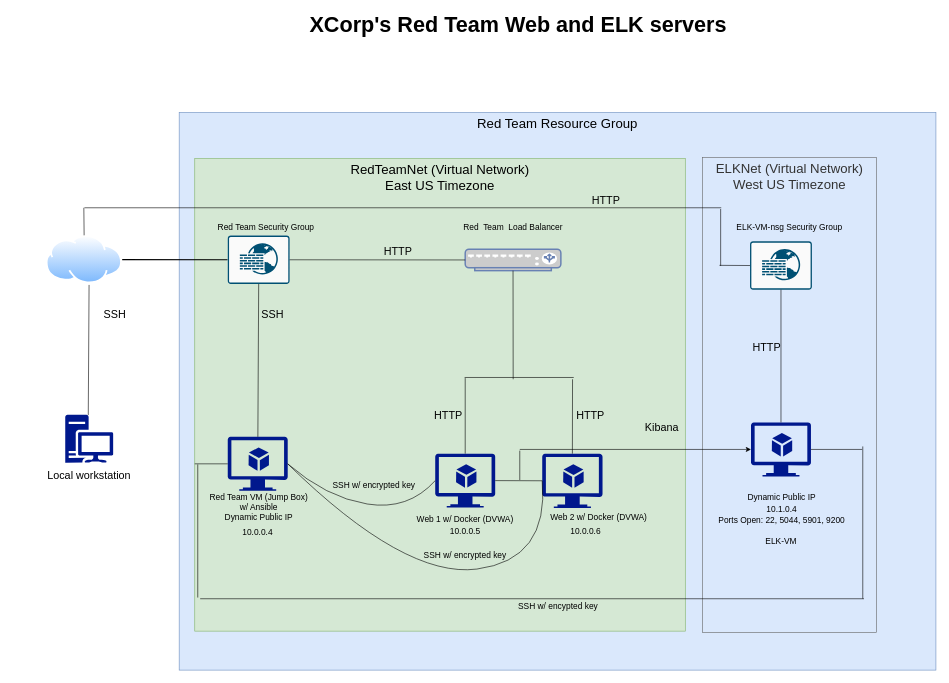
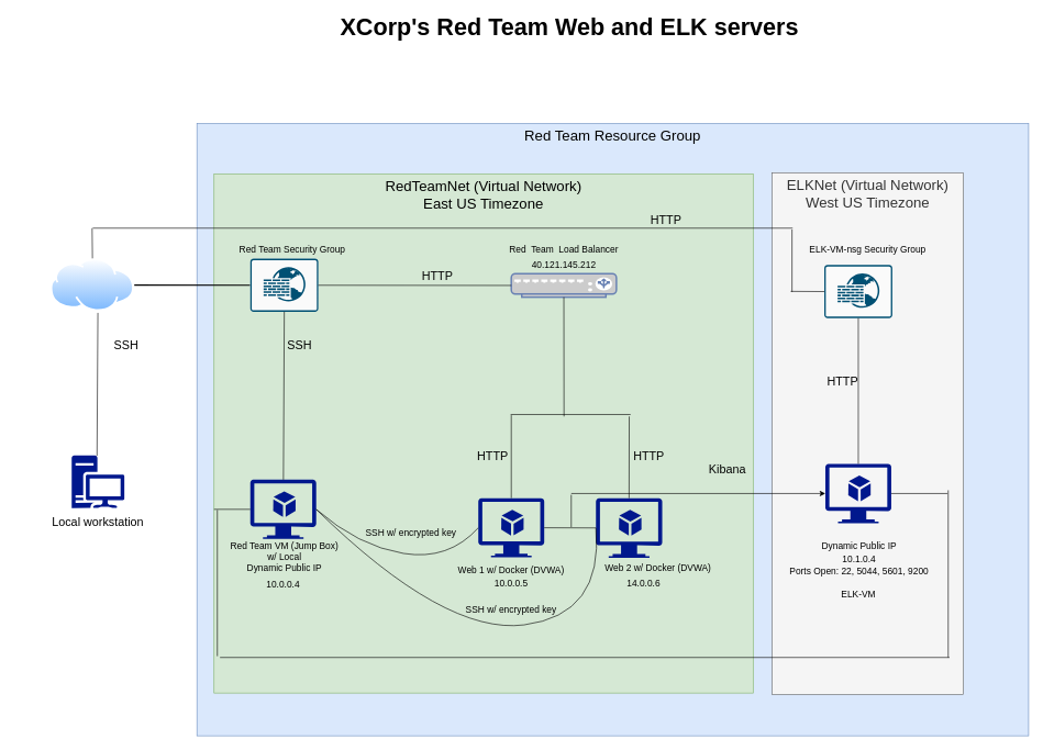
  <mxCell id="0" style=";html=1;" />
  <mxCell id="1" style=";html=1;" parent="0" />
  <mxCell id="2" value="&lt;font style=&quot;font-size: 22px&quot;&gt;Red Team Resource Group&lt;/font&gt;" style="whiteSpace=wrap;html=1;fillColor=#dae8fc;fontSize=14;strokeColor=#6c8ebf;verticalAlign=top;" parent="1" vertex="1"><mxGeometry x="298" y="187" width="1262" height="930" as="geometry" /></mxCell>
- <mxCell id="3" value="&lt;font style=&quot;font-size: 22px&quot;&gt;ELKNet (Virtual Network)&lt;br&gt;West US Timezone&lt;/font&gt;" style="whiteSpace=wrap;html=1;fillColor=#dae8fc;fontSize=14;strokeColor=#666666;verticalAlign=top;fontColor=#333333;" parent="1" vertex="1"><mxGeometry x="1171" y="262" width="290" height="792" as="geometry" /></mxCell>
+ <mxCell id="3" value="&lt;font style=&quot;font-size: 22px&quot;&gt;ELKNet (Virtual Network)&lt;br&gt;West US Timezone&lt;/font&gt;" style="whiteSpace=wrap;html=1;fillColor=#f5f5f5;fontSize=14;strokeColor=#666666;verticalAlign=top;fontColor=#333333;" parent="1" vertex="1"><mxGeometry x="1171" y="262" width="290" height="792" as="geometry" /></mxCell>
  <mxCell id="4" value="&lt;font style=&quot;font-size: 22px&quot;&gt;RedTeamNet (Virtual Network)&lt;br&gt;East US Timezone&lt;/font&gt;" style="whiteSpace=wrap;html=1;fillColor=#d5e8d4;fontSize=14;strokeColor=#82b366;verticalAlign=top;" parent="1" vertex="1"><mxGeometry x="324" y="264" width="818" height="788" as="geometry" /></mxCell>
  <mxCell id="5" style="edgeStyle=none;rounded=0;html=1;startSize=10;endSize=10;jettySize=auto;orthogonalLoop=1;fontSize=14;endArrow=none;endFill=0;strokeWidth=2;entryX=1;entryY=0.5;entryDx=0;entryDy=0;exitX=0;exitY=0.5;exitDx=0;exitDy=0;exitPerimeter=0;" parent="1" source="11" target="9" edge="1"><mxGeometry relative="1" as="geometry"><mxPoint x="975" y="628.483" as="sourcePoint" /><mxPoint x="400" y="597.555" as="targetPoint" /></mxGeometry></mxCell>
  <mxCell id="6" value="&lt;font style=&quot;font-size: 36px&quot;&gt;XCorp's Red Team Web and ELK servers&lt;/font&gt;" style="text;strokeColor=none;fillColor=none;html=1;fontSize=24;fontStyle=1;verticalAlign=middle;align=center;" parent="1" vertex="1"><mxGeometry x="432" y="20" width="861" height="40" as="geometry" /></mxCell>
  <mxCell id="7" value="" style="aspect=fixed;pointerEvents=1;shadow=0;dashed=0;html=1;strokeColor=none;labelPosition=center;verticalLabelPosition=bottom;verticalAlign=top;align=center;fillColor=#00188D;shape=mxgraph.mscae.enterprise.workstation_client" parent="1" vertex="1"><mxGeometry x="108" y="691" width="80" height="80" as="geometry" /></mxCell>
  <mxCell id="8" style="edgeStyle=orthogonalEdgeStyle;rounded=0;orthogonalLoop=1;jettySize=auto;html=1;exitX=0.5;exitY=0;exitDx=0;exitDy=0;endArrow=none;endFill=0;" parent="1" source="9" edge="1"><mxGeometry relative="1" as="geometry"><mxPoint x="139" y="346" as="targetPoint" /></mxGeometry></mxCell>
  <mxCell id="9" value="" style="aspect=fixed;perimeter=ellipsePerimeter;html=1;align=center;shadow=0;dashed=0;spacingTop=3;image;image=img/lib/active_directory/internet_cloud.svg;" parent="1" vertex="1"><mxGeometry x="76" y="392.39" width="126.99" height="80" as="geometry" /></mxCell>
  <mxCell id="10" value="" style="fontColor=#0066CC;verticalAlign=top;verticalLabelPosition=bottom;labelPosition=center;align=center;html=1;outlineConnect=0;fillColor=#CCCCCC;strokeColor=#6881B3;gradientColor=none;gradientDirection=north;strokeWidth=2;shape=mxgraph.networks.load_balancer;" parent="1" vertex="1"><mxGeometry x="775" y="415.19" width="159.54" height="35.65" as="geometry" /></mxCell>
  <mxCell id="11" value="" style="points=[[0.015,0.015,0],[0.985,0.015,0],[0.985,0.985,0],[0.015,0.985,0],[0.25,0,0],[0.5,0,0],[0.75,0,0],[1,0.25,0],[1,0.5,0],[1,0.75,0],[0.75,1,0],[0.5,1,0],[0.25,1,0],[0,0.75,0],[0,0.5,0],[0,0.25,0]];verticalLabelPosition=bottom;html=1;verticalAlign=top;aspect=fixed;align=center;pointerEvents=1;shape=mxgraph.cisco19.rect;prIcon=web_application_firewall;fillColor=#FAFAFA;strokeColor=#005073;" parent="1" vertex="1"><mxGeometry x="379" y="392.39" width="103.19" height="80.62" as="geometry" /></mxCell>
  <mxCell id="12" value="" style="aspect=fixed;pointerEvents=1;shadow=0;dashed=0;html=1;strokeColor=none;labelPosition=center;verticalLabelPosition=bottom;verticalAlign=top;align=center;fillColor=#00188D;shape=mxgraph.azure.virtual_machine_feature" parent="1" vertex="1"><mxGeometry x="725" y="756" width="100" height="90" as="geometry" /></mxCell>
  <mxCell id="13" value="" style="aspect=fixed;pointerEvents=1;shadow=0;dashed=0;html=1;strokeColor=none;labelPosition=center;verticalLabelPosition=bottom;verticalAlign=top;align=center;fillColor=#00188D;shape=mxgraph.azure.virtual_machine_feature" parent="1" vertex="1"><mxGeometry x="903.45" y="756" width="100.55" height="90.5" as="geometry" /></mxCell>
  <mxCell id="14" value="" style="aspect=fixed;pointerEvents=1;shadow=0;dashed=0;html=1;strokeColor=none;labelPosition=center;verticalLabelPosition=bottom;verticalAlign=top;align=center;fillColor=#00188D;shape=mxgraph.azure.virtual_machine_feature" parent="1" vertex="1"><mxGeometry x="379" y="728" width="100" height="90" as="geometry" /></mxCell>
  <mxCell id="15" value="" style="endArrow=none;html=1;entryX=0;entryY=0.5;entryDx=0;entryDy=0;entryPerimeter=0;exitX=1;exitY=0.5;exitDx=0;exitDy=0;exitPerimeter=0;" parent="1" source="11" target="10" edge="1"><mxGeometry width="50" height="50" relative="1" as="geometry"><mxPoint x="814" y="778" as="sourcePoint" /><mxPoint x="864" y="728" as="targetPoint" /></mxGeometry></mxCell>
  <mxCell id="16" value="&lt;font style=&quot;font-size: 14px&quot;&gt;Red Team Security Group&lt;/font&gt;" style="text;html=1;strokeColor=none;fillColor=none;align=center;verticalAlign=middle;whiteSpace=wrap;rounded=0;" parent="1" vertex="1"><mxGeometry x="315" y="368" width="256" height="20" as="geometry" /></mxCell>
- <mxCell id="17" value="&lt;font style=&quot;font-size: 14px&quot;&gt;Red Team VM (Jump Box) &lt;br&gt;w/ Ansible&lt;/font&gt;" style="text;html=1;strokeColor=none;fillColor=none;align=center;verticalAlign=middle;whiteSpace=wrap;rounded=0;" parent="1" vertex="1"><mxGeometry x="302.59" y="826" width="256" height="20" as="geometry" /></mxCell>
+ <mxCell id="17" value="&lt;font style=&quot;font-size: 14px&quot;&gt;Red Team VM (Jump Box) &lt;br&gt;w/ Local&lt;/font&gt;" style="text;html=1;strokeColor=none;fillColor=none;align=center;verticalAlign=middle;whiteSpace=wrap;rounded=0;" parent="1" vertex="1"><mxGeometry x="302.59" y="826" width="256" height="20" as="geometry" /></mxCell>
  <mxCell id="18" value="&lt;font style=&quot;font-size: 14px&quot;&gt;Web 1 w/ Docker (DVWA)&lt;/font&gt;" style="text;html=1;strokeColor=none;fillColor=none;align=center;verticalAlign=middle;whiteSpace=wrap;rounded=0;" parent="1" vertex="1"><mxGeometry x="647" y="855" width="256" height="20" as="geometry" /></mxCell>
  <mxCell id="19" value="&lt;font style=&quot;font-size: 14px&quot;&gt;Web 2 w/ Docker (DVWA)&lt;/font&gt;" style="text;html=1;strokeColor=none;fillColor=none;align=center;verticalAlign=middle;whiteSpace=wrap;rounded=0;" parent="1" vertex="1"><mxGeometry x="869.72" y="853" width="256" height="20" as="geometry" /></mxCell>
  <mxCell id="20" value="" style="endArrow=none;html=1;entryX=0.5;entryY=1;entryDx=0;entryDy=0;entryPerimeter=0;" parent="1" target="10" edge="1"><mxGeometry width="50" height="50" relative="1" as="geometry"><mxPoint x="855" y="632" as="sourcePoint" /><mxPoint x="827" y="721" as="targetPoint" /></mxGeometry></mxCell>
  <mxCell id="21" value="" style="endArrow=none;html=1;" parent="1" edge="1"><mxGeometry width="50" height="50" relative="1" as="geometry"><mxPoint x="774" y="629" as="sourcePoint" /><mxPoint x="956" y="629" as="targetPoint" /></mxGeometry></mxCell>
  <mxCell id="22" value="" style="endArrow=none;html=1;exitX=0.5;exitY=0;exitDx=0;exitDy=0;exitPerimeter=0;" parent="1" source="12" edge="1"><mxGeometry width="50" height="50" relative="1" as="geometry"><mxPoint x="777" y="771" as="sourcePoint" /><mxPoint x="775" y="630" as="targetPoint" /></mxGeometry></mxCell>
  <mxCell id="23" value="" style="endArrow=none;html=1;entryX=0.5;entryY=0;entryDx=0;entryDy=0;entryPerimeter=0;" parent="1" target="13" edge="1"><mxGeometry width="50" height="50" relative="1" as="geometry"><mxPoint x="954" y="632" as="sourcePoint" /><mxPoint x="827" y="721" as="targetPoint" /></mxGeometry></mxCell>
  <mxCell id="24" value="&lt;font style=&quot;font-size: 14px&quot;&gt;Red&amp;nbsp; Team&amp;nbsp; Load Balancer&lt;/font&gt;" style="text;html=1;strokeColor=none;fillColor=none;align=center;verticalAlign=middle;whiteSpace=wrap;rounded=0;" parent="1" vertex="1"><mxGeometry x="726.77" y="368" width="256" height="20" as="geometry" /></mxCell>
+ <mxCell id="25" value="&lt;font style=&quot;font-size: 14px&quot;&gt;40.121.145.212&lt;/font&gt;" style="text;html=1;strokeColor=none;fillColor=none;align=center;verticalAlign=middle;whiteSpace=wrap;rounded=0;" parent="1" vertex="1"><mxGeometry x="726.77" y="392.39" width="256" height="20" as="geometry" /></mxCell>
  <mxCell id="26" value="&lt;font style=&quot;font-size: 14px&quot;&gt;Dynamic Public IP&lt;/font&gt;" style="text;html=1;strokeColor=none;fillColor=none;align=center;verticalAlign=middle;whiteSpace=wrap;rounded=0;" parent="1" vertex="1"><mxGeometry x="302.59" y="853" width="256" height="20" as="geometry" /></mxCell>
  <mxCell id="27" value="&lt;font style=&quot;font-size: 14px&quot;&gt;10.0.0.4&lt;/font&gt;" style="text;html=1;strokeColor=none;fillColor=none;align=center;verticalAlign=middle;whiteSpace=wrap;rounded=0;" parent="1" vertex="1"><mxGeometry x="301" y="878" width="256" height="20" as="geometry" /></mxCell>
  <mxCell id="28" value="&lt;font style=&quot;font-size: 14px&quot;&gt;10.0.0.5&lt;/font&gt;" style="text;html=1;strokeColor=none;fillColor=none;align=center;verticalAlign=middle;whiteSpace=wrap;rounded=0;" parent="1" vertex="1"><mxGeometry x="647" y="875" width="256" height="20" as="geometry" /></mxCell>
- <mxCell id="29" value="&lt;font style=&quot;font-size: 14px&quot;&gt;10.0.0.6&lt;/font&gt;" style="text;html=1;strokeColor=none;fillColor=none;align=center;verticalAlign=middle;whiteSpace=wrap;rounded=0;" parent="1" vertex="1"><mxGeometry x="848" y="875" width="256" height="20" as="geometry" /></mxCell>
+ <mxCell id="29" value="&lt;font style=&quot;font-size: 14px&quot;&gt;14.0.0.6&lt;/font&gt;" style="text;html=1;strokeColor=none;fillColor=none;align=center;verticalAlign=middle;whiteSpace=wrap;rounded=0;" parent="1" vertex="1"><mxGeometry x="848" y="875" width="256" height="20" as="geometry" /></mxCell>
  <mxCell id="30" value="" style="curved=1;endArrow=none;html=1;exitX=1;exitY=0.5;exitDx=0;exitDy=0;exitPerimeter=0;entryX=0;entryY=0.5;entryDx=0;entryDy=0;entryPerimeter=0;endFill=0;" parent="1" source="14" target="12" edge="1"><mxGeometry width="50" height="50" relative="1" as="geometry"><mxPoint x="777" y="771" as="sourcePoint" /><mxPoint x="827" y="721" as="targetPoint" /><Array as="points"><mxPoint x="543" y="829" /><mxPoint x="680" y="851" /></Array></mxGeometry></mxCell>
  <mxCell id="31" value="" style="curved=1;endArrow=none;html=1;exitX=1;exitY=0.5;exitDx=0;exitDy=0;exitPerimeter=0;entryX=0;entryY=0.5;entryDx=0;entryDy=0;entryPerimeter=0;endFill=0;" parent="1" source="14" target="13" edge="1"><mxGeometry width="50" height="50" relative="1" as="geometry"><mxPoint x="777" y="911" as="sourcePoint" /><mxPoint x="827" y="861" as="targetPoint" /><Array as="points"><mxPoint x="674" y="964" /><mxPoint x="915" y="933" /></Array></mxGeometry></mxCell>
  <mxCell id="32" value="" style="endArrow=none;html=1;entryX=0.5;entryY=1;entryDx=0;entryDy=0;entryPerimeter=0;" parent="1" source="14" target="11" edge="1"><mxGeometry width="50" height="50" relative="1" as="geometry"><mxPoint x="777" y="757" as="sourcePoint" /><mxPoint x="827" y="707" as="targetPoint" /></mxGeometry></mxCell>
  <mxCell id="33" value="" style="endArrow=none;html=1;exitX=0.48;exitY=0.01;exitDx=0;exitDy=0;exitPerimeter=0;entryX=0.565;entryY=1.028;entryDx=0;entryDy=0;entryPerimeter=0;" parent="1" source="7" target="9" edge="1"><mxGeometry width="50" height="50" relative="1" as="geometry"><mxPoint x="878" y="673" as="sourcePoint" /><mxPoint x="928" y="623" as="targetPoint" /></mxGeometry></mxCell>
  <mxCell id="34" value="&lt;span style=&quot;font-size: 18px&quot;&gt;SSH&lt;/span&gt;" style="text;html=1;strokeColor=none;fillColor=none;align=center;verticalAlign=middle;whiteSpace=wrap;rounded=0;" parent="1" vertex="1"><mxGeometry x="171" y="514" width="40" height="20" as="geometry" /></mxCell>
  <mxCell id="35" value="&lt;span style=&quot;font-size: 18px&quot;&gt;SSH&lt;/span&gt;" style="text;html=1;strokeColor=none;fillColor=none;align=center;verticalAlign=middle;whiteSpace=wrap;rounded=0;" parent="1" vertex="1"><mxGeometry x="434" y="514" width="40" height="20" as="geometry" /></mxCell>
  <mxCell id="36" value="&lt;span style=&quot;font-size: 18px&quot;&gt;HTTP&lt;/span&gt;" style="text;html=1;strokeColor=none;fillColor=none;align=center;verticalAlign=middle;whiteSpace=wrap;rounded=0;" parent="1" vertex="1"><mxGeometry x="643" y="410" width="40" height="20" as="geometry" /></mxCell>
  <mxCell id="37" value="&lt;font style=&quot;font-size: 14px&quot;&gt;SSH w/ encrypted key&lt;/font&gt;" style="text;html=1;strokeColor=none;fillColor=none;align=center;verticalAlign=middle;whiteSpace=wrap;rounded=0;" parent="1" vertex="1"><mxGeometry x="538" y="798" width="170" height="20" as="geometry" /></mxCell>
  <mxCell id="38" value="&lt;span style=&quot;font-size: 18px&quot;&gt;HTTP&lt;/span&gt;" style="text;html=1;strokeColor=none;fillColor=none;align=center;verticalAlign=middle;whiteSpace=wrap;rounded=0;" parent="1" vertex="1"><mxGeometry x="726.77" y="682" width="40" height="20" as="geometry" /></mxCell>
  <mxCell id="39" value="&lt;span style=&quot;font-size: 18px&quot;&gt;HTTP&lt;/span&gt;" style="text;html=1;strokeColor=none;fillColor=none;align=center;verticalAlign=middle;whiteSpace=wrap;rounded=0;" parent="1" vertex="1"><mxGeometry x="964" y="682" width="40" height="20" as="geometry" /></mxCell>
  <mxCell id="40" value="&lt;span style=&quot;font-size: 18px&quot;&gt;Local workstation&lt;/span&gt;" style="text;html=1;strokeColor=none;fillColor=none;align=center;verticalAlign=middle;whiteSpace=wrap;rounded=0;" parent="1" vertex="1"><mxGeometry x="20" y="783" width="256" height="20" as="geometry" /></mxCell>
  <mxCell id="41" value="&lt;span style=&quot;font-size: 14px&quot;&gt;SSH w/ encrypted key&lt;/span&gt;" style="text;html=1;strokeColor=none;fillColor=none;align=center;verticalAlign=middle;whiteSpace=wrap;rounded=0;" parent="1" vertex="1"><mxGeometry x="690" y="916" width="170" height="20" as="geometry" /></mxCell>
  <mxCell id="42" value="" style="points=[[0.015,0.015,0],[0.985,0.015,0],[0.985,0.985,0],[0.015,0.985,0],[0.25,0,0],[0.5,0,0],[0.75,0,0],[1,0.25,0],[1,0.5,0],[1,0.75,0],[0.75,1,0],[0.5,1,0],[0.25,1,0],[0,0.75,0],[0,0.5,0],[0,0.25,0]];verticalLabelPosition=bottom;html=1;verticalAlign=top;aspect=fixed;align=center;pointerEvents=1;shape=mxgraph.cisco19.rect;prIcon=web_application_firewall;fillColor=#FAFAFA;strokeColor=#005073;" parent="1" vertex="1"><mxGeometry x="1250" y="402" width="103.19" height="80.62" as="geometry" /></mxCell>
  <mxCell id="43" value="&lt;font style=&quot;font-size: 14px&quot;&gt;ELK-VM-nsg Security Group&lt;br&gt;&lt;/font&gt;" style="text;html=1;strokeColor=none;fillColor=none;align=center;verticalAlign=middle;whiteSpace=wrap;rounded=0;" parent="1" vertex="1"><mxGeometry x="1188" y="368" width="256" height="20" as="geometry" /></mxCell>
  <mxCell id="44" value="" style="aspect=fixed;pointerEvents=1;shadow=0;dashed=0;html=1;strokeColor=none;labelPosition=center;verticalLabelPosition=bottom;verticalAlign=top;align=center;fillColor=#00188D;shape=mxgraph.azure.virtual_machine_feature" parent="1" vertex="1"><mxGeometry x="1251.59" y="704" width="100" height="90" as="geometry" /></mxCell>
  <mxCell id="45" value="&lt;span style=&quot;font-size: 14px&quot;&gt;ELK-VM&lt;br&gt;&lt;/span&gt;" style="text;html=1;strokeColor=none;fillColor=none;align=center;verticalAlign=middle;whiteSpace=wrap;rounded=0;" parent="1" vertex="1"><mxGeometry x="1173.59" y="892" width="256" height="20" as="geometry" /></mxCell>
  <mxCell id="46" value="&lt;font style=&quot;font-size: 14px&quot;&gt;Dynamic Public IP&lt;/font&gt;" style="text;html=1;strokeColor=none;fillColor=none;align=center;verticalAlign=middle;whiteSpace=wrap;rounded=0;" parent="1" vertex="1"><mxGeometry x="1175.19" y="817.5" width="256" height="20" as="geometry" /></mxCell>
  <mxCell id="47" value="&lt;font style=&quot;font-size: 14px&quot;&gt;10.1.0.4&lt;br&gt;&lt;/font&gt;" style="text;html=1;strokeColor=none;fillColor=none;align=center;verticalAlign=middle;whiteSpace=wrap;rounded=0;" parent="1" vertex="1"><mxGeometry x="1175.19" y="837.5" width="256" height="20" as="geometry" /></mxCell>
  <mxCell id="48" value="" style="endArrow=none;html=1;exitX=0;exitY=0.5;exitDx=0;exitDy=0;exitPerimeter=0;" parent="1" source="14" edge="1"><mxGeometry width="50" height="50" relative="1" as="geometry"><mxPoint x="520" y="711" as="sourcePoint" /><mxPoint x="324" y="773" as="targetPoint" /></mxGeometry></mxCell>
  <mxCell id="49" value="" style="endArrow=none;html=1;" parent="1" edge="1"><mxGeometry width="50" height="50" relative="1" as="geometry"><mxPoint x="329" y="774" as="sourcePoint" /><mxPoint x="329" y="996" as="targetPoint" /></mxGeometry></mxCell>
  <mxCell id="50" value="" style="endArrow=none;html=1;entryX=1;entryY=0.5;entryDx=0;entryDy=0;entryPerimeter=0;" parent="1" target="44" edge="1"><mxGeometry width="50" height="50" relative="1" as="geometry"><mxPoint x="1437" y="749" as="sourcePoint" /><mxPoint x="1398" y="773" as="targetPoint" /></mxGeometry></mxCell>
  <mxCell id="51" value="" style="endArrow=none;html=1;" parent="1" edge="1"><mxGeometry width="50" height="50" relative="1" as="geometry"><mxPoint x="333" y="998" as="sourcePoint" /><mxPoint x="1440" y="998" as="targetPoint" /></mxGeometry></mxCell>
- <mxCell id="52" value="&lt;span style=&quot;font-size: 14px&quot;&gt;SSH w/ encypted key&lt;/span&gt;" style="text;html=1;strokeColor=none;fillColor=none;align=center;verticalAlign=middle;whiteSpace=wrap;rounded=0;" parent="1" vertex="1"><mxGeometry x="845" y="1001" width="170" height="20" as="geometry" /></mxCell>
  <mxCell id="53" value="" style="endArrow=none;html=1;" parent="1" edge="1"><mxGeometry width="50" height="50" relative="1" as="geometry"><mxPoint x="1438" y="744" as="sourcePoint" /><mxPoint x="1438" y="998" as="targetPoint" /></mxGeometry></mxCell>
  <mxCell id="54" value="" style="endArrow=none;html=1;entryX=0.5;entryY=1;entryDx=0;entryDy=0;entryPerimeter=0;exitX=0.5;exitY=0;exitDx=0;exitDy=0;exitPerimeter=0;" parent="1" source="44" target="42" edge="1"><mxGeometry width="50" height="50" relative="1" as="geometry"><mxPoint x="580" y="715" as="sourcePoint" /><mxPoint x="630" y="665" as="targetPoint" /></mxGeometry></mxCell>
  <mxCell id="55" value="" style="endArrow=none;html=1;" parent="1" edge="1"><mxGeometry width="50" height="50" relative="1" as="geometry"><mxPoint x="1202" y="346" as="sourcePoint" /><mxPoint x="140" y="346" as="targetPoint" /></mxGeometry></mxCell>
  <mxCell id="56" value="" style="endArrow=none;html=1;entryX=0;entryY=0.5;entryDx=0;entryDy=0;entryPerimeter=0;" parent="1" target="42" edge="1"><mxGeometry width="50" height="50" relative="1" as="geometry"><mxPoint x="1199" y="442" as="sourcePoint" /><mxPoint x="630" y="665" as="targetPoint" /></mxGeometry></mxCell>
  <mxCell id="57" value="" style="endArrow=none;html=1;" parent="1" edge="1"><mxGeometry width="50" height="50" relative="1" as="geometry"><mxPoint x="1201" y="443" as="sourcePoint" /><mxPoint x="1201" y="348" as="targetPoint" /></mxGeometry></mxCell>
  <mxCell id="58" value="&lt;span style=&quot;font-size: 18px&quot;&gt;HTTP&lt;/span&gt;" style="text;html=1;strokeColor=none;fillColor=none;align=center;verticalAlign=middle;whiteSpace=wrap;rounded=0;" parent="1" vertex="1"><mxGeometry x="990" y="325" width="40" height="20" as="geometry" /></mxCell>
  <mxCell id="59" value="&lt;span style=&quot;font-size: 18px&quot;&gt;HTTP&lt;/span&gt;" style="text;html=1;strokeColor=none;fillColor=none;align=center;verticalAlign=middle;whiteSpace=wrap;rounded=0;" parent="1" vertex="1"><mxGeometry x="1258" y="569" width="40" height="20" as="geometry" /></mxCell>
  <mxCell id="60" value="" style="endArrow=none;html=1;entryX=0;entryY=0.5;entryDx=0;entryDy=0;entryPerimeter=0;exitX=1;exitY=0.5;exitDx=0;exitDy=0;exitPerimeter=0;" parent="1" source="12" target="13" edge="1"><mxGeometry width="50" height="50" relative="1" as="geometry"><mxPoint x="525" y="715" as="sourcePoint" /><mxPoint x="575" y="665" as="targetPoint" /></mxGeometry></mxCell>
  <mxCell id="61" value="" style="endArrow=none;html=1;" parent="1" edge="1"><mxGeometry width="50" height="50" relative="1" as="geometry"><mxPoint x="866" y="800" as="sourcePoint" /><mxPoint x="866" y="751" as="targetPoint" /></mxGeometry></mxCell>
  <mxCell id="62" value="" style="endArrow=classic;html=1;entryX=0;entryY=0.5;entryDx=0;entryDy=0;entryPerimeter=0;endFill=1;" parent="1" target="44" edge="1"><mxGeometry width="50" height="50" relative="1" as="geometry"><mxPoint x="866" y="749" as="sourcePoint" /><mxPoint x="575" y="665" as="targetPoint" /></mxGeometry></mxCell>
- <mxCell id="63" value="&lt;font style=&quot;font-size: 14px&quot;&gt;Ports Open: 22, 5044, 5901, 9200&lt;br&gt;&lt;/font&gt;" style="text;html=1;strokeColor=none;fillColor=none;align=center;verticalAlign=middle;whiteSpace=wrap;rounded=0;" parent="1" vertex="1"><mxGeometry x="1175.19" y="857.5" width="256" height="20" as="geometry" /></mxCell>
+ <mxCell id="63" value="&lt;font style=&quot;font-size: 14px&quot;&gt;Ports Open: 22, 5044, 5601, 9200&lt;br&gt;&lt;/font&gt;" style="text;html=1;strokeColor=none;fillColor=none;align=center;verticalAlign=middle;whiteSpace=wrap;rounded=0;" parent="1" vertex="1"><mxGeometry x="1175.19" y="857.5" width="256" height="20" as="geometry" /></mxCell>
  <mxCell id="64" value="&lt;span style=&quot;font-size: 18px&quot;&gt;Kibana&lt;/span&gt;" style="text;html=1;strokeColor=none;fillColor=none;align=center;verticalAlign=middle;whiteSpace=wrap;rounded=0;" parent="1" vertex="1"><mxGeometry x="1083" y="703" width="40" height="20" as="geometry" /></mxCell>
